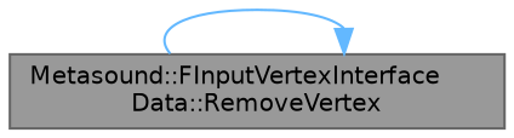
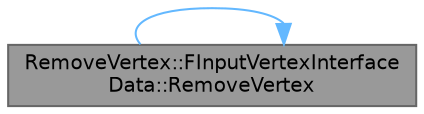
  digraph {
    rankdir=LR
-   n1 [color=gray40 fillcolor=grey60 fontcolor=black fontname=Helvetica fontsize=10 height=0.2 label="Metasound::FInputVertexInterface\lData::RemoveVertex" shape=box style=filled width=0.4]
+   n1 [color=gray40 fillcolor=grey60 fontcolor=black fontname=Helvetica fontsize=10 height=0.2 label="RemoveVertex::FInputVertexInterface\lData::RemoveVertex" shape=box style=filled width=0.4]
    n1 -> n1 [color=steelblue1 fontname=Helvetica fontsize=10 labelfontname=Helvetica labelfontsize=10 style=solid]
  }
